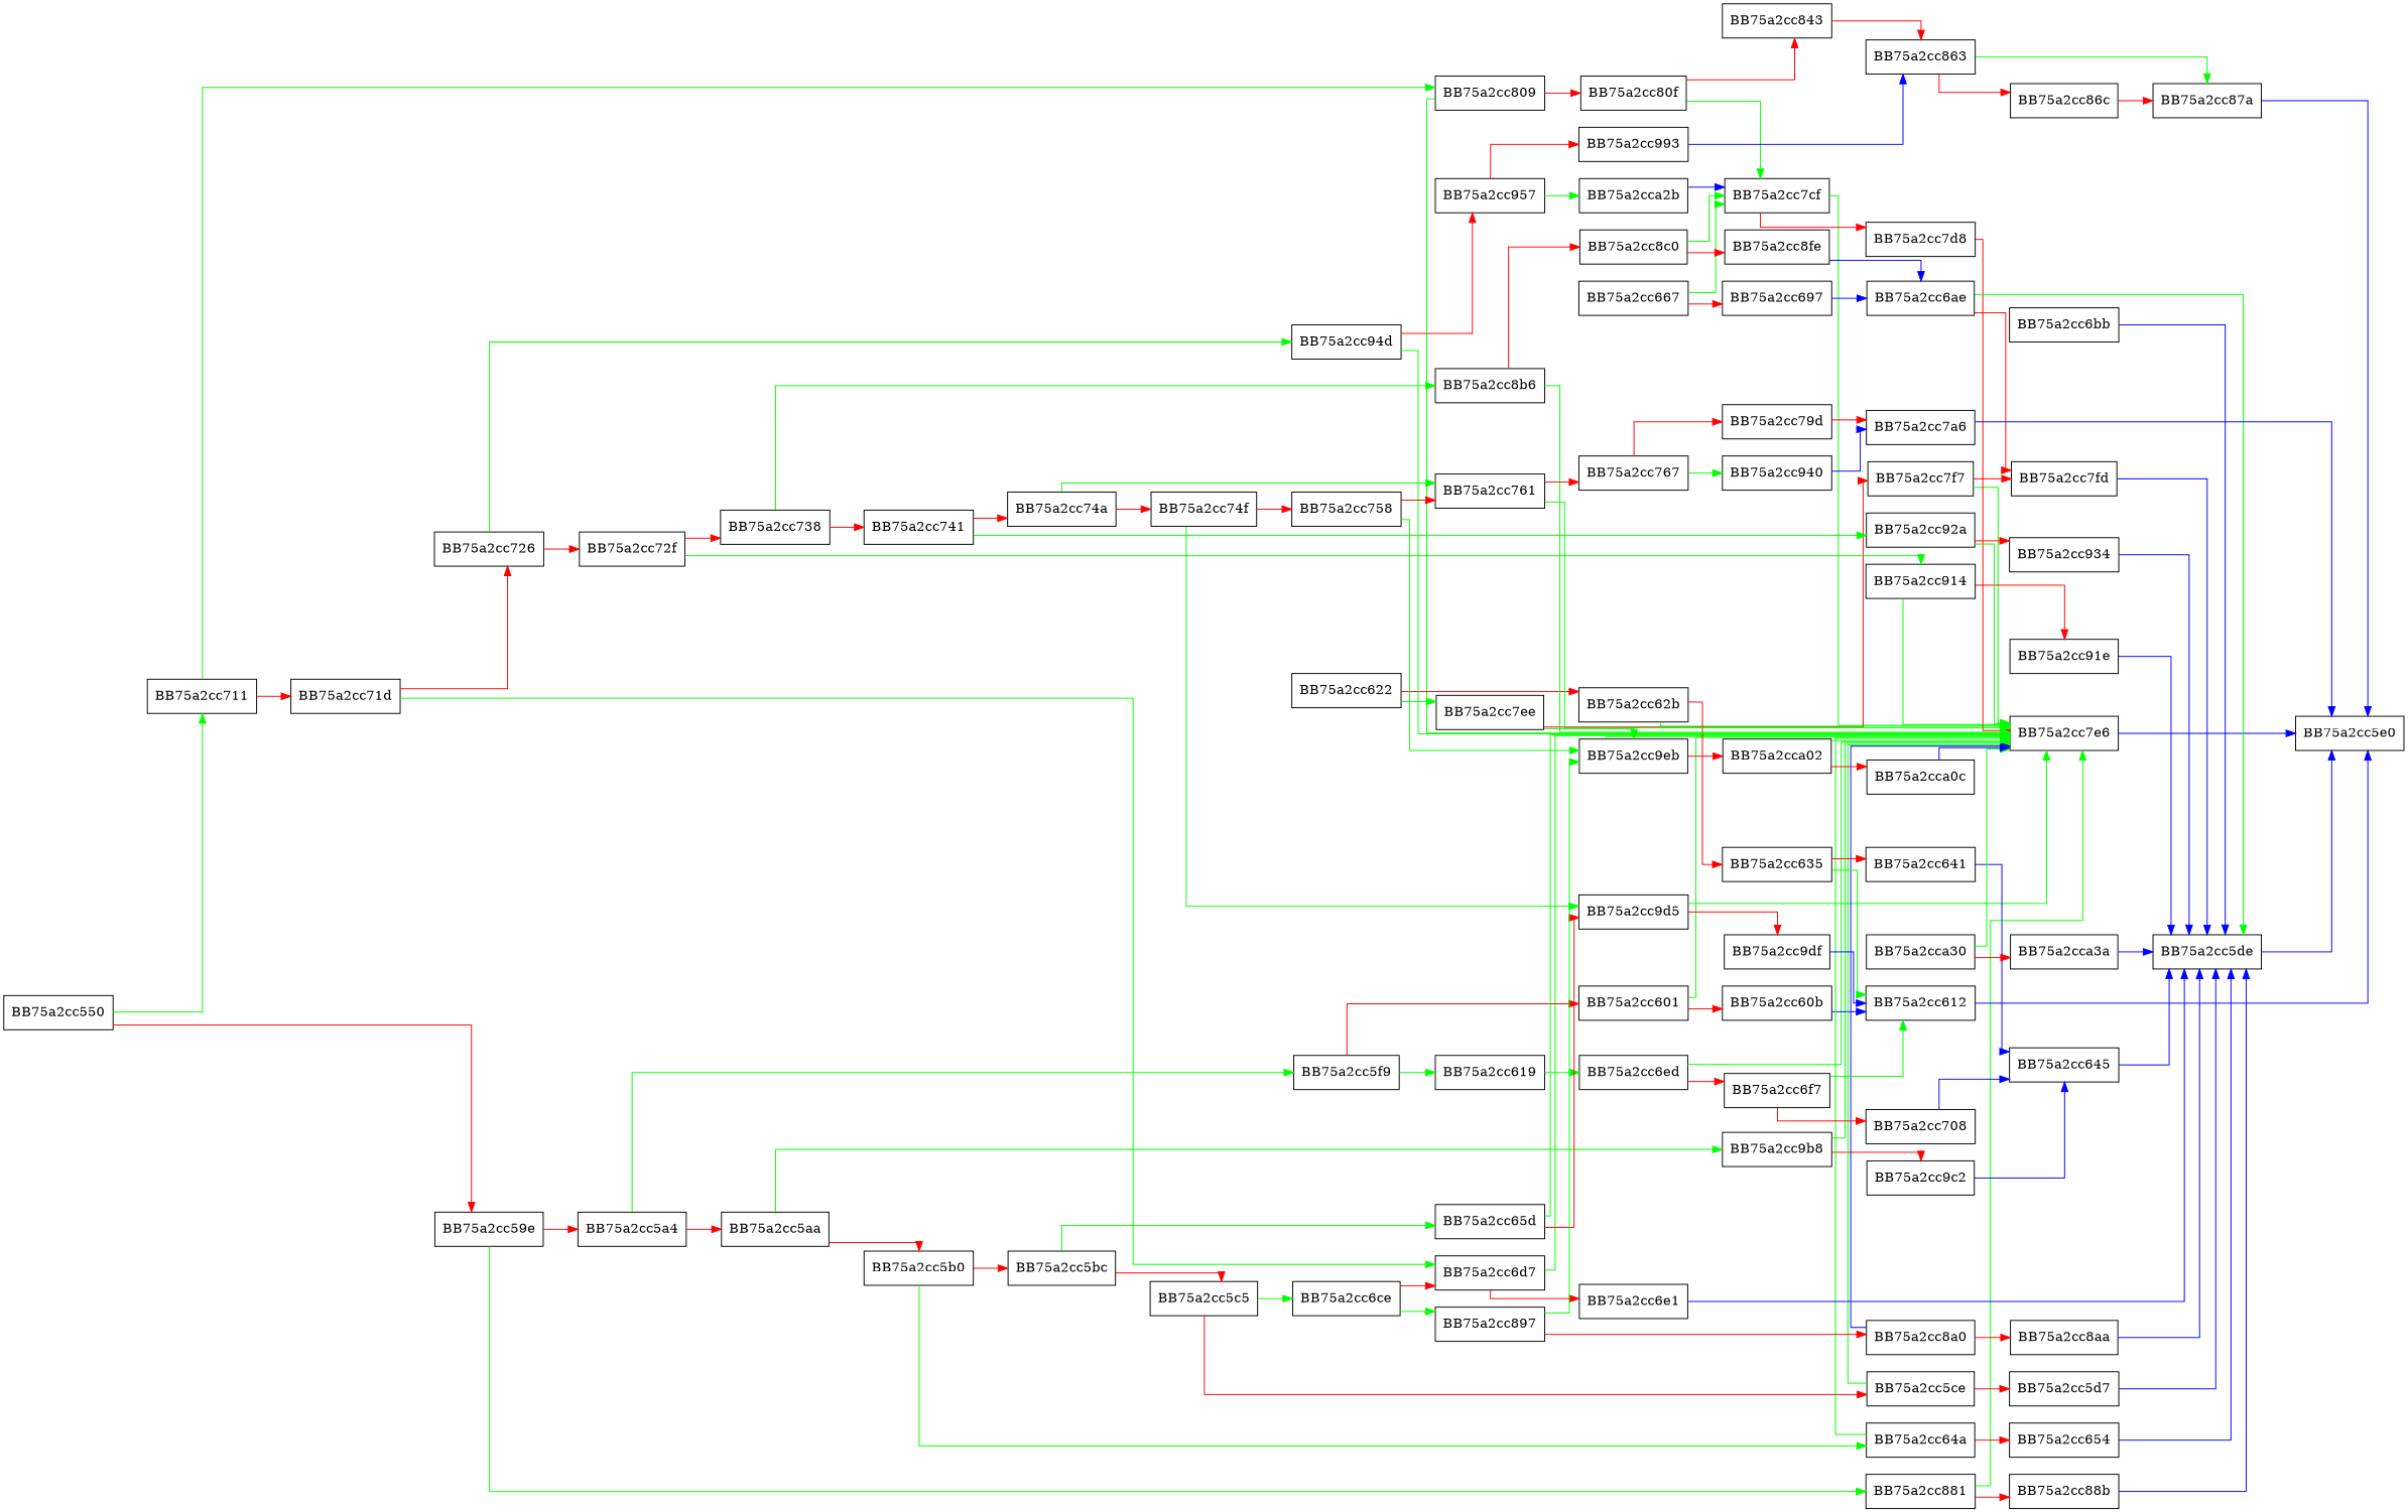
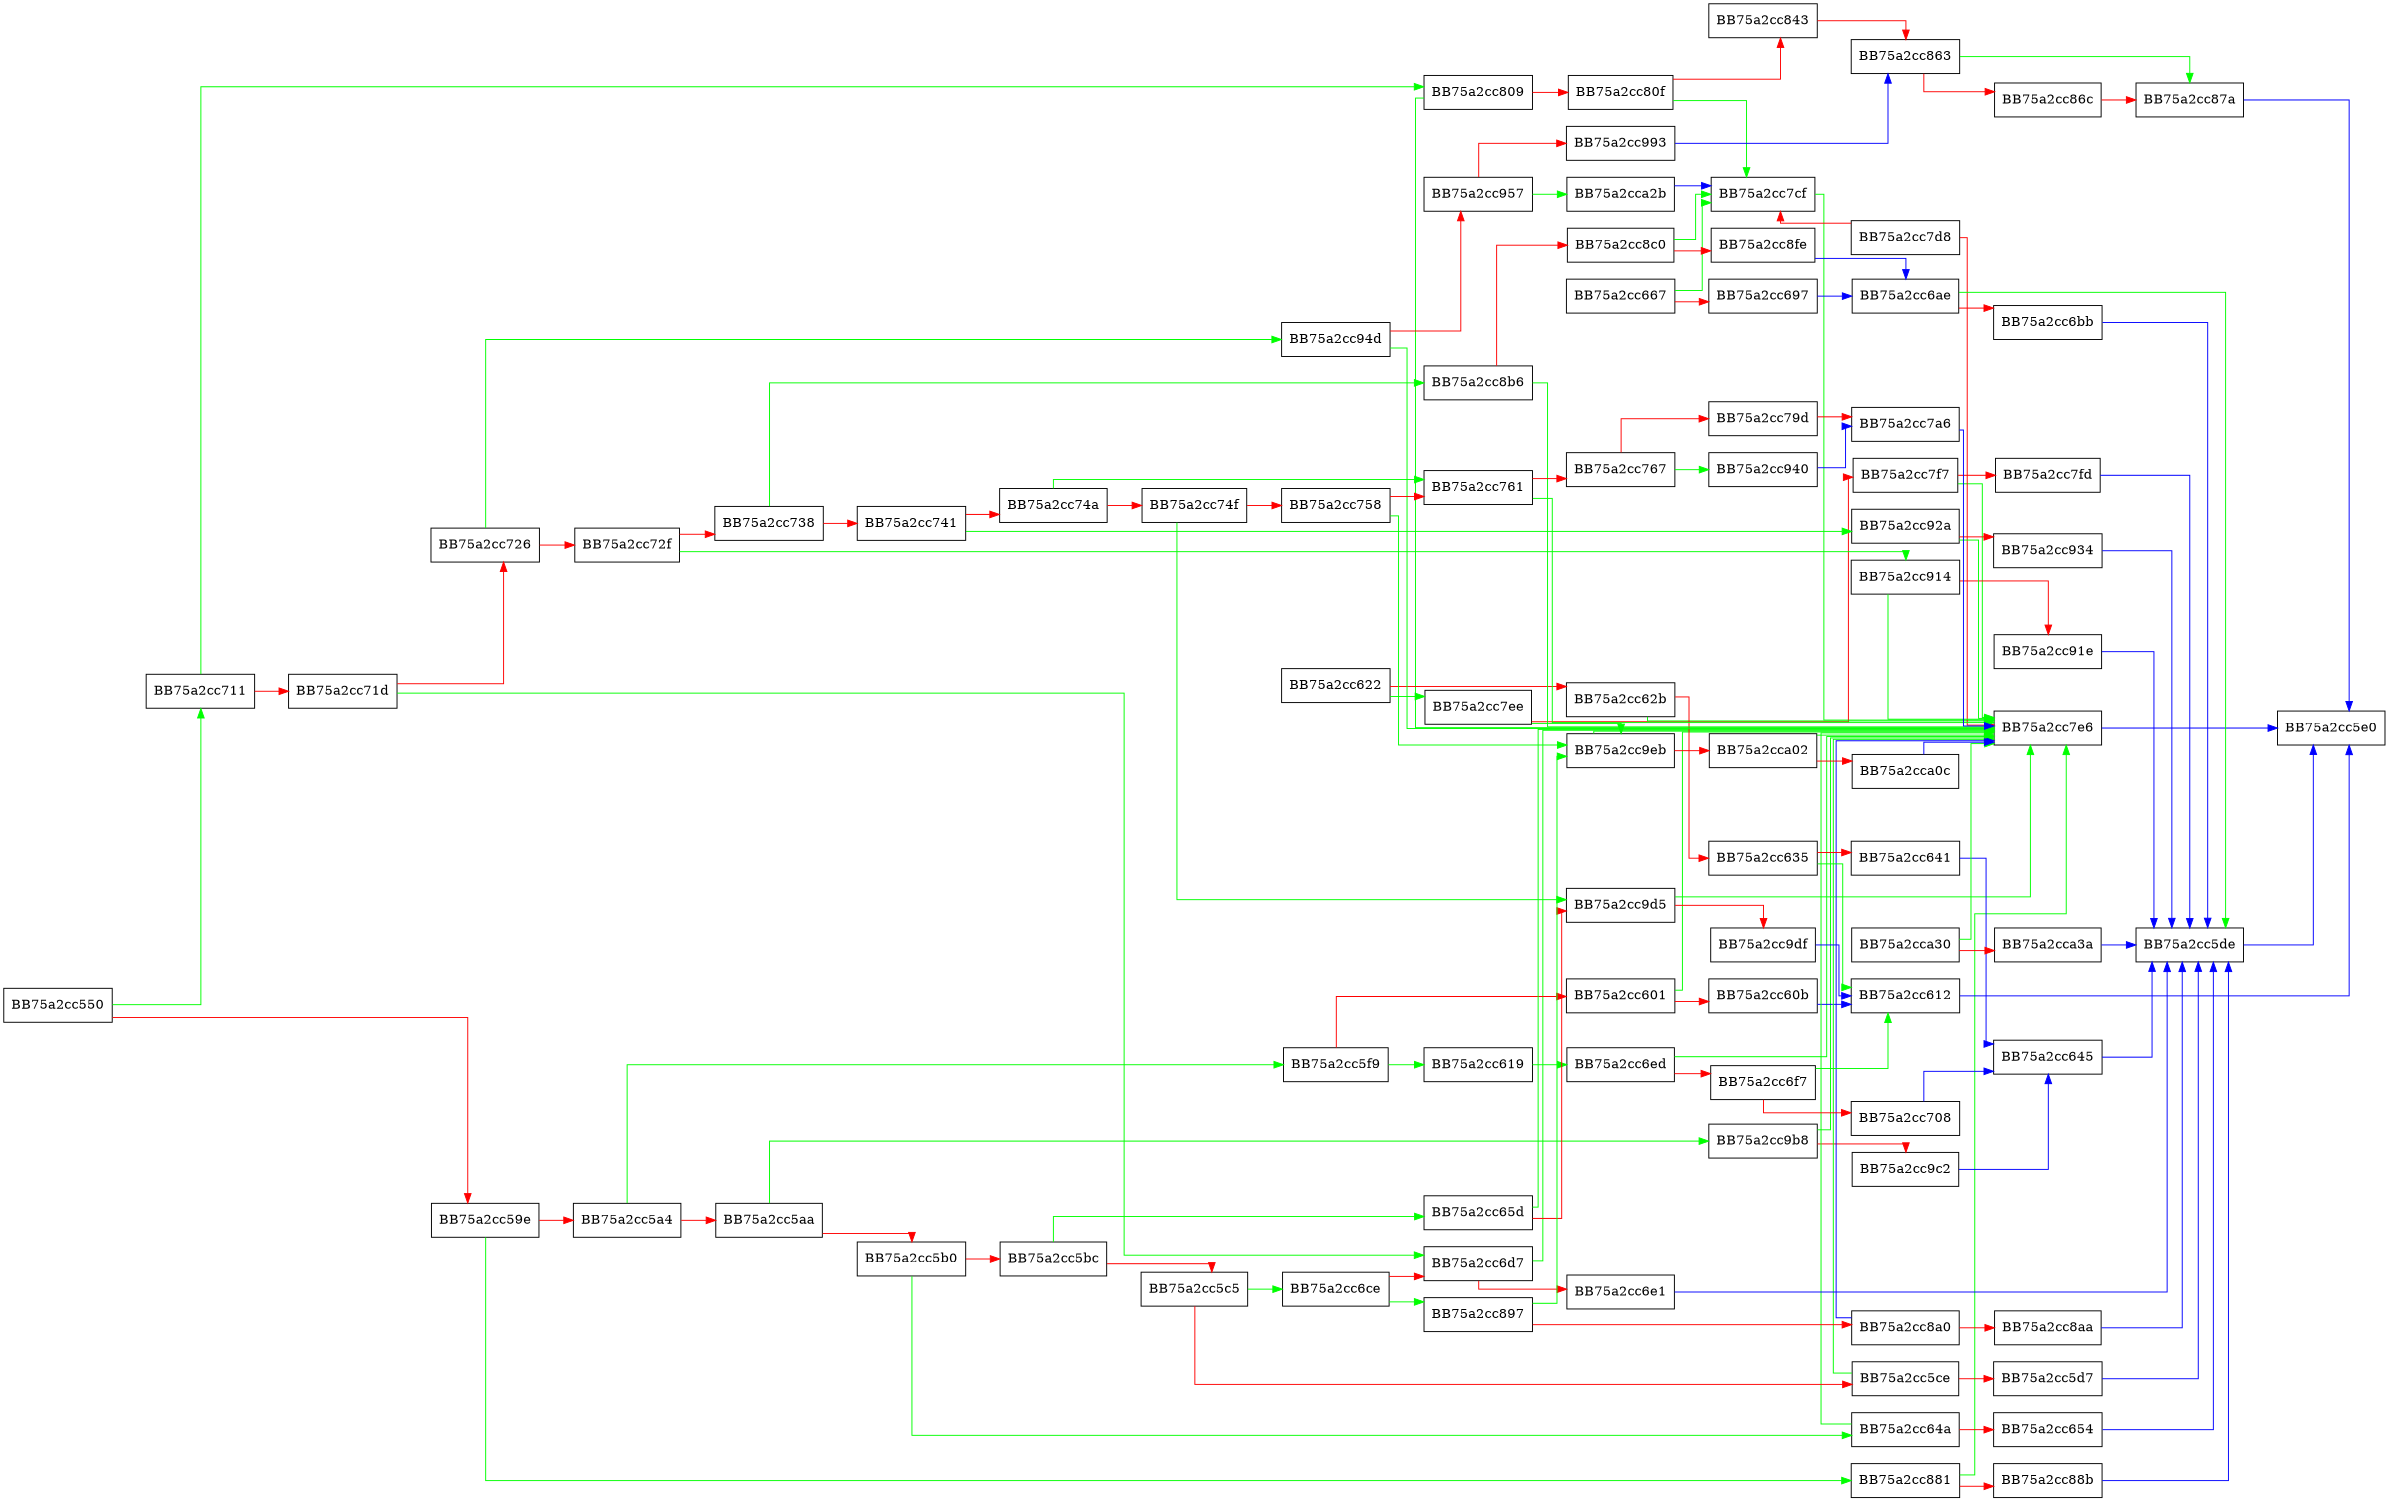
  digraph {
    rankdir=LR
    splines=ortho
    node [shape=box]
    edge [color=red]
    BB75a2cc550
    BB75a2cc711
    BB75a2cc59e
    BB75a2cc809
    BB75a2cc71d
    BB75a2cc881
    BB75a2cc5a4
    BB75a2cc7e6
    BB75a2cc80f
    BB75a2cc6d7
    BB75a2cc726
    BB75a2cc88b
    BB75a2cc5f9
    BB75a2cc5aa
    BB75a2cc5e0
    BB75a2cc5de
    BB75a2cc619
    BB75a2cc601
    BB75a2cc9b8
    BB75a2cc5b0
    BB75a2cc6ed
    BB75a2cc60b
    BB75a2cc9c2
    BB75a2cc64a
    BB75a2cc5bc
    BB75a2cc645
    BB75a2cc654
    BB75a2cc65d
    BB75a2cc5c5
    BB75a2cc9d5
    BB75a2cc6ce
    BB75a2cc5ce
    BB75a2cc667
    BB75a2cc7cf
    BB75a2cc697
    BB75a2cc897
    BB75a2cc5d7
    BB75a2cc9eb
    BB75a2cc8a0
    BB75a2cc6e1
    BB75a2cc6f7
    BB75a2cc622
    BB75a2cc7ee
    BB75a2cc62b
    BB75a2cc612
    BB75a2cc708
    BB75a2cc7f7
    BB75a2cc635
    BB75a2cca02
    BB75a2cc7fd
    BB75a2cc641
    BB75a2cc7d8
    BB75a2cc6ae
    BB75a2cc6bb
    BB75a2cc8aa
    BB75a2cc843
    BB75a2cca30
    BB75a2cca3a
    BB75a2cc94d
    BB75a2cc72f
    BB75a2cc957
    BB75a2cc914
    BB75a2cc738
    BB75a2cca2b
    BB75a2cc993
    BB75a2cc91e
    BB75a2cc8b6
    BB75a2cc741
    BB75a2cc8c0
    BB75a2cc92a
    BB75a2cc74a
    BB75a2cc8fe
    BB75a2cc934
    BB75a2cc761
    BB75a2cc74f
    BB75a2cc767
    BB75a2cc758
    BB75a2cc940
    BB75a2cc79d
    BB75a2cc9df
    BB75a2cca0c
    BB75a2cc7a6
    BB75a2cc863
    BB75a2cc87a
    BB75a2cc86c
    BB75a2cc550 -> BB75a2cc711 [color=green]
    BB75a2cc550 -> BB75a2cc59e
    BB75a2cc711 -> BB75a2cc809 [color=green]
    BB75a2cc711 -> BB75a2cc71d
    BB75a2cc59e -> BB75a2cc881 [color=green]
    BB75a2cc59e -> BB75a2cc5a4
    BB75a2cc809 -> BB75a2cc7e6 [color=green]
    BB75a2cc809 -> BB75a2cc80f
    BB75a2cc71d -> BB75a2cc6d7 [color=green]
    BB75a2cc71d -> BB75a2cc726
    BB75a2cc881 -> BB75a2cc7e6 [color=green]
    BB75a2cc881 -> BB75a2cc88b
    BB75a2cc5a4 -> BB75a2cc5f9 [color=green]
    BB75a2cc5a4 -> BB75a2cc5aa
    BB75a2cc7e6 -> BB75a2cc5e0 [color=blue]
    BB75a2cc80f -> BB75a2cc7cf [color=green]
    BB75a2cc80f -> BB75a2cc843
    BB75a2cc6d7 -> BB75a2cc7e6 [color=green]
    BB75a2cc6d7 -> BB75a2cc6e1
    BB75a2cc726 -> BB75a2cc94d [color=green]
    BB75a2cc726 -> BB75a2cc72f
    BB75a2cc88b -> BB75a2cc5de [color=blue]
    BB75a2cc5f9 -> BB75a2cc619 [color=green]
    BB75a2cc5f9 -> BB75a2cc601
    BB75a2cc5aa -> BB75a2cc9b8 [color=green]
    BB75a2cc5aa -> BB75a2cc5b0
    BB75a2cc5de -> BB75a2cc5e0 [color=blue]
    BB75a2cc619 -> BB75a2cc6ed [color=green]
    BB75a2cc601 -> BB75a2cc7e6 [color=green]
    BB75a2cc601 -> BB75a2cc60b
    BB75a2cc9b8 -> BB75a2cc7e6 [color=green]
    BB75a2cc9b8 -> BB75a2cc9c2
    BB75a2cc5b0 -> BB75a2cc64a [color=green]
    BB75a2cc5b0 -> BB75a2cc5bc
    BB75a2cc6ed -> BB75a2cc7e6 [color=green]
    BB75a2cc6ed -> BB75a2cc6f7
    BB75a2cc60b -> BB75a2cc612 [color=blue]
    BB75a2cc9c2 -> BB75a2cc645 [color=blue]
    BB75a2cc64a -> BB75a2cc7e6 [color=green]
    BB75a2cc64a -> BB75a2cc654
    BB75a2cc5bc -> BB75a2cc65d [color=green]
    BB75a2cc5bc -> BB75a2cc5c5
    BB75a2cc645 -> BB75a2cc5de [color=blue]
    BB75a2cc654 -> BB75a2cc5de [color=blue]
    BB75a2cc65d -> BB75a2cc7e6 [color=green]
    BB75a2cc65d -> BB75a2cc9d5
    BB75a2cc5c5 -> BB75a2cc6ce [color=green]
    BB75a2cc5c5 -> BB75a2cc5ce
    BB75a2cc9d5 -> BB75a2cc7e6 [color=green]
    BB75a2cc9d5 -> BB75a2cc9df
    BB75a2cc6ce -> BB75a2cc6d7
    BB75a2cc6ce -> BB75a2cc897 [color=green]
    BB75a2cc5ce -> BB75a2cc7e6 [color=green]
    BB75a2cc5ce -> BB75a2cc5d7
    BB75a2cc667 -> BB75a2cc7cf [color=green]
    BB75a2cc667 -> BB75a2cc697
    BB75a2cc7cf -> BB75a2cc7e6 [color=green]
-   BB75a2cc7cf -> BB75a2cc7d8
+   BB75a2cc7d8 -> BB75a2cc7cf
    BB75a2cc697 -> BB75a2cc6ae [color=blue]
    BB75a2cc897 -> BB75a2cc9eb [color=green]
    BB75a2cc897 -> BB75a2cc8a0
    BB75a2cc5d7 -> BB75a2cc5de [color=blue]
    BB75a2cc9eb -> BB75a2cc7e6 [color=green]
    BB75a2cc9eb -> BB75a2cca02
    BB75a2cc8a0 -> BB75a2cc7e6 [color=blue]
    BB75a2cc8a0 -> BB75a2cc8aa
    BB75a2cc6e1 -> BB75a2cc5de [color=blue]
    BB75a2cc6f7 -> BB75a2cc612 [color=green]
    BB75a2cc6f7 -> BB75a2cc708
    BB75a2cc622 -> BB75a2cc7ee [color=green]
    BB75a2cc622 -> BB75a2cc62b
    BB75a2cc7ee -> BB75a2cc9eb [color=green]
    BB75a2cc7ee -> BB75a2cc7f7
    BB75a2cc62b -> BB75a2cc7e6 [color=green]
    BB75a2cc62b -> BB75a2cc635
    BB75a2cc612 -> BB75a2cc5e0 [color=blue]
    BB75a2cc708 -> BB75a2cc645 [color=blue]
    BB75a2cc7f7 -> BB75a2cc7e6 [color=green]
    BB75a2cc7f7 -> BB75a2cc7fd
    BB75a2cc635 -> BB75a2cc612 [color=green]
    BB75a2cc635 -> BB75a2cc641
    BB75a2cca02 -> BB75a2cc7e6 [color=green]
    BB75a2cca02 -> BB75a2cca0c
    BB75a2cc7fd -> BB75a2cc5de [color=blue]
    BB75a2cc641 -> BB75a2cc645 [color=blue]
    BB75a2cc7d8 -> BB75a2cc7e6
    BB75a2cc6ae -> BB75a2cc5de [color=green]
-   BB75a2cc6ae -> BB75a2cc7fd
+   BB75a2cc6ae -> BB75a2cc6bb
    BB75a2cc6bb -> BB75a2cc5de [color=blue]
    BB75a2cc8aa -> BB75a2cc5de [color=blue]
    BB75a2cc843 -> BB75a2cc863
    BB75a2cca30 -> BB75a2cc7e6 [color=green]
    BB75a2cca30 -> BB75a2cca3a
    BB75a2cca3a -> BB75a2cc5de [color=blue]
    BB75a2cc94d -> BB75a2cc7e6 [color=green]
    BB75a2cc94d -> BB75a2cc957
    BB75a2cc72f -> BB75a2cc914 [color=green]
    BB75a2cc72f -> BB75a2cc738
    BB75a2cc957 -> BB75a2cca2b [color=green]
    BB75a2cc957 -> BB75a2cc993
    BB75a2cc914 -> BB75a2cc7e6 [color=green]
    BB75a2cc914 -> BB75a2cc91e
    BB75a2cc738 -> BB75a2cc8b6 [color=green]
    BB75a2cc738 -> BB75a2cc741
    BB75a2cca2b -> BB75a2cc7cf [color=blue]
    BB75a2cc993 -> BB75a2cc863 [color=blue]
    BB75a2cc91e -> BB75a2cc5de [color=blue]
    BB75a2cc8b6 -> BB75a2cc7e6 [color=green]
    BB75a2cc8b6 -> BB75a2cc8c0
    BB75a2cc741 -> BB75a2cc92a [color=green]
    BB75a2cc741 -> BB75a2cc74a
    BB75a2cc8c0 -> BB75a2cc7cf [color=green]
    BB75a2cc8c0 -> BB75a2cc8fe
    BB75a2cc92a -> BB75a2cc7e6 [color=green]
    BB75a2cc92a -> BB75a2cc934
    BB75a2cc74a -> BB75a2cc761 [color=green]
    BB75a2cc74a -> BB75a2cc74f
    BB75a2cc8fe -> BB75a2cc6ae [color=blue]
    BB75a2cc934 -> BB75a2cc5de [color=blue]
    BB75a2cc761 -> BB75a2cc7e6 [color=green]
    BB75a2cc761 -> BB75a2cc767
    BB75a2cc74f -> BB75a2cc9d5 [color=green]
    BB75a2cc74f -> BB75a2cc758
    BB75a2cc767 -> BB75a2cc940 [color=green]
    BB75a2cc767 -> BB75a2cc79d
    BB75a2cc758 -> BB75a2cc9eb [color=green]
    BB75a2cc758 -> BB75a2cc761
    BB75a2cc940 -> BB75a2cc7a6 [color=blue]
    BB75a2cc79d -> BB75a2cc7a6
    BB75a2cc9df -> BB75a2cc612 [color=blue]
    BB75a2cca0c -> BB75a2cc7e6 [color=blue]
-   BB75a2cc7a6 -> BB75a2cc5e0 [color=blue]
+   BB75a2cc7a6 -> BB75a2cc7e6 [color=blue]
    BB75a2cc863 -> BB75a2cc87a [color=green]
    BB75a2cc863 -> BB75a2cc86c
    BB75a2cc87a -> BB75a2cc5e0 [color=blue]
    BB75a2cc86c -> BB75a2cc87a
  }
